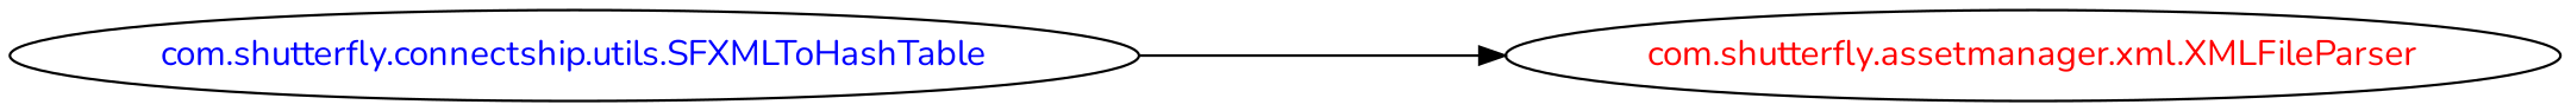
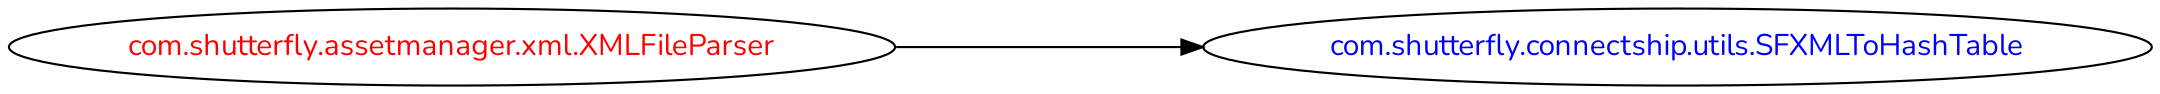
  digraph {
    concentrate=true
    rankdir=LR
    ranksep=2.0
    splines=ortho
    fontname=Nunito
    node [fontname=Nunito]
    "com.shutterfly.assetmanager.xml.XMLFileParser" [fontcolor=red]
    "com.shutterfly.connectship.utils.SFXMLToHashTable" [fontcolor=blue]
-   "com.shutterfly.connectship.utils.SFXMLToHashTable" -> "com.shutterfly.assetmanager.xml.XMLFileParser" [fontname=Nunito]
+   "com.shutterfly.assetmanager.xml.XMLFileParser" -> "com.shutterfly.connectship.utils.SFXMLToHashTable" [fontname=Nunito]
  }
